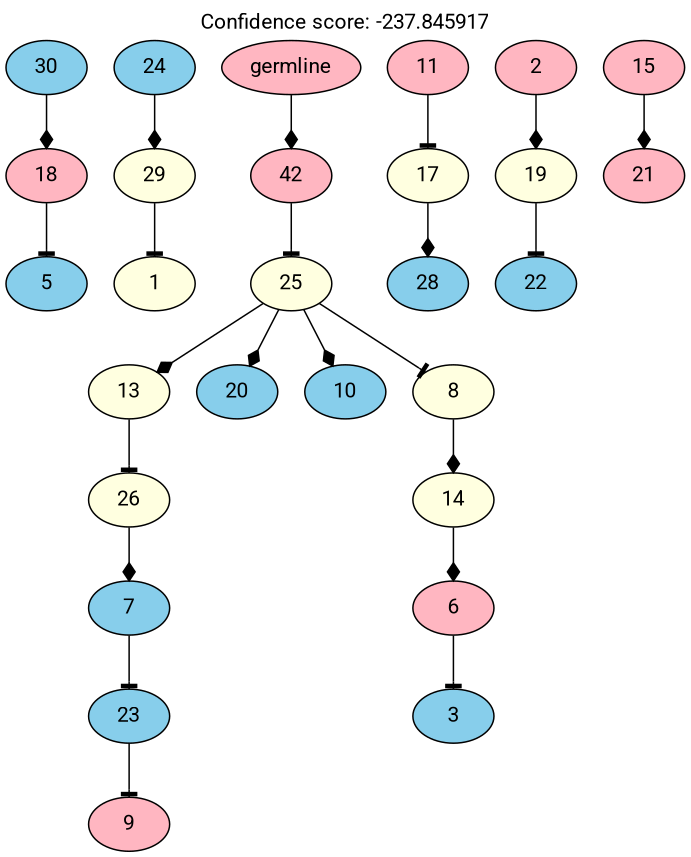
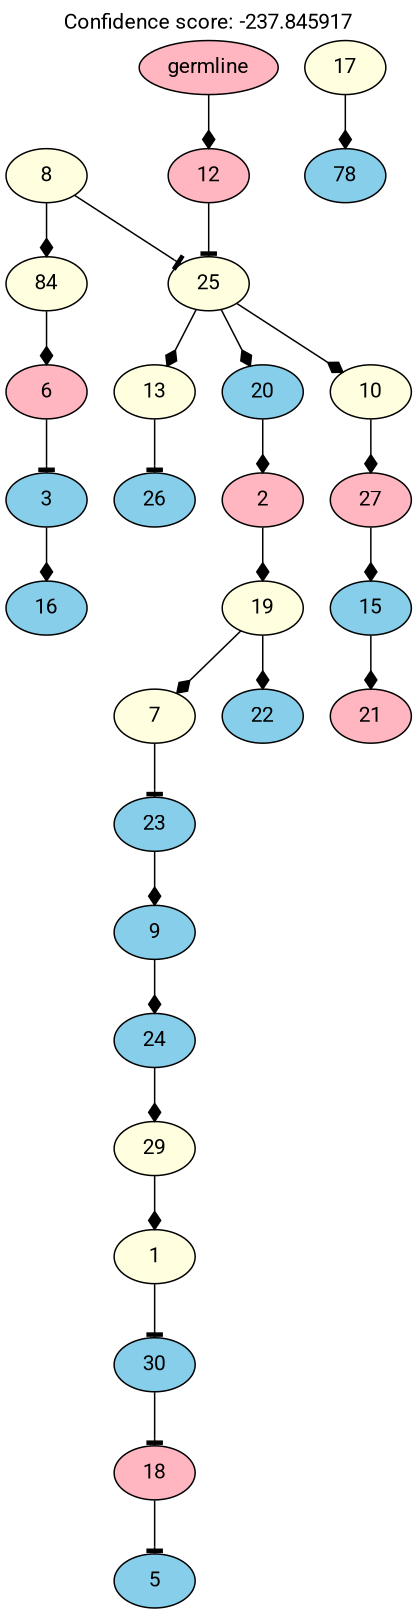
  digraph {
    fontname=Roboto
    label="Confidence score: -237.845917"
    labelloc=t
    node [fillcolor=skyblue fontname=Roboto style=filled]
    edge [arrowhead=diamond fontname=Roboto]
    n1 [fillcolor=lightpink label=18]
    n2 [label=5]
    n3 [label=30]
    n4 [fillcolor=lightyellow label=1]
    n5 [fillcolor=lightyellow label=29]
    n6 [label=24]
-   n7 [fillcolor=lightpink label=9]
+   n7 [label=9]
    n8 [label=23]
-   n9 [label=7]
-   n10 [fillcolor=lightyellow label=26]
+   n9 [fillcolor=lightyellow label=7]
+   n10 [label=26]
    n11 [fillcolor=lightyellow label=13]
    n12 [fillcolor=lightyellow label=17]
-   n13 [label=28]
-   n14 [fillcolor=lightpink label=11]
+   n13 [label=78]
    n15 [label=22]
    n16 [fillcolor=lightyellow label=19]
    n17 [fillcolor=lightpink label=2]
    n18 [label=20]
-   n19 [fillcolor=lightpink label=15]
+   n19 [label=15]
    n20 [fillcolor=lightpink label=21]
-   n22 [label=10]
+   n21 [fillcolor=lightpink label=27]
+   n22 [fillcolor=lightyellow label=10]
    n23 [label=3]
+   n24 [label=16]
    n25 [fillcolor=lightpink label=6]
-   n26 [fillcolor=lightyellow label=14]
+   n26 [fillcolor=lightyellow label=84]
    n27 [fillcolor=lightyellow label=8]
    n28 [fillcolor=lightyellow label=25]
-   n29 [fillcolor=lightpink label=42]
+   n29 [fillcolor=lightpink label=12]
    n30 [fillcolor=lightpink label=germline]
    n1 -> n2 [arrowhead=tee]
-   n3 -> n1
-   n5 -> n4 [arrowhead=tee]
+   n3 -> n1 [arrowhead=tee]
+   n4 -> n3 [arrowhead=tee]
+   n5 -> n4
    n6 -> n5
-   n8 -> n7 [arrowhead=tee]
+   n7 -> n6
+   n8 -> n7
    n9 -> n8 [arrowhead=tee]
-   n10 -> n9
+   n16 -> n9
    n11 -> n10 [arrowhead=tee]
    n12 -> n13
-   n14 -> n12 [arrowhead=tee]
-   n16 -> n15 [arrowhead=tee]
+   n16 -> n15
    n17 -> n16
+   n18 -> n17
    n19 -> n20
+   n21 -> n19
+   n22 -> n21
+   n23 -> n24
    n25 -> n23 [arrowhead=tee]
    n26 -> n25
    n27 -> n26
    n28 -> n11
    n28 -> n18
    n28 -> n22
-   n28 -> n27 [arrowhead=tee]
+   n27 -> n28 [arrowhead=tee]
    n29 -> n28 [arrowhead=tee]
    n30 -> n29
  }
